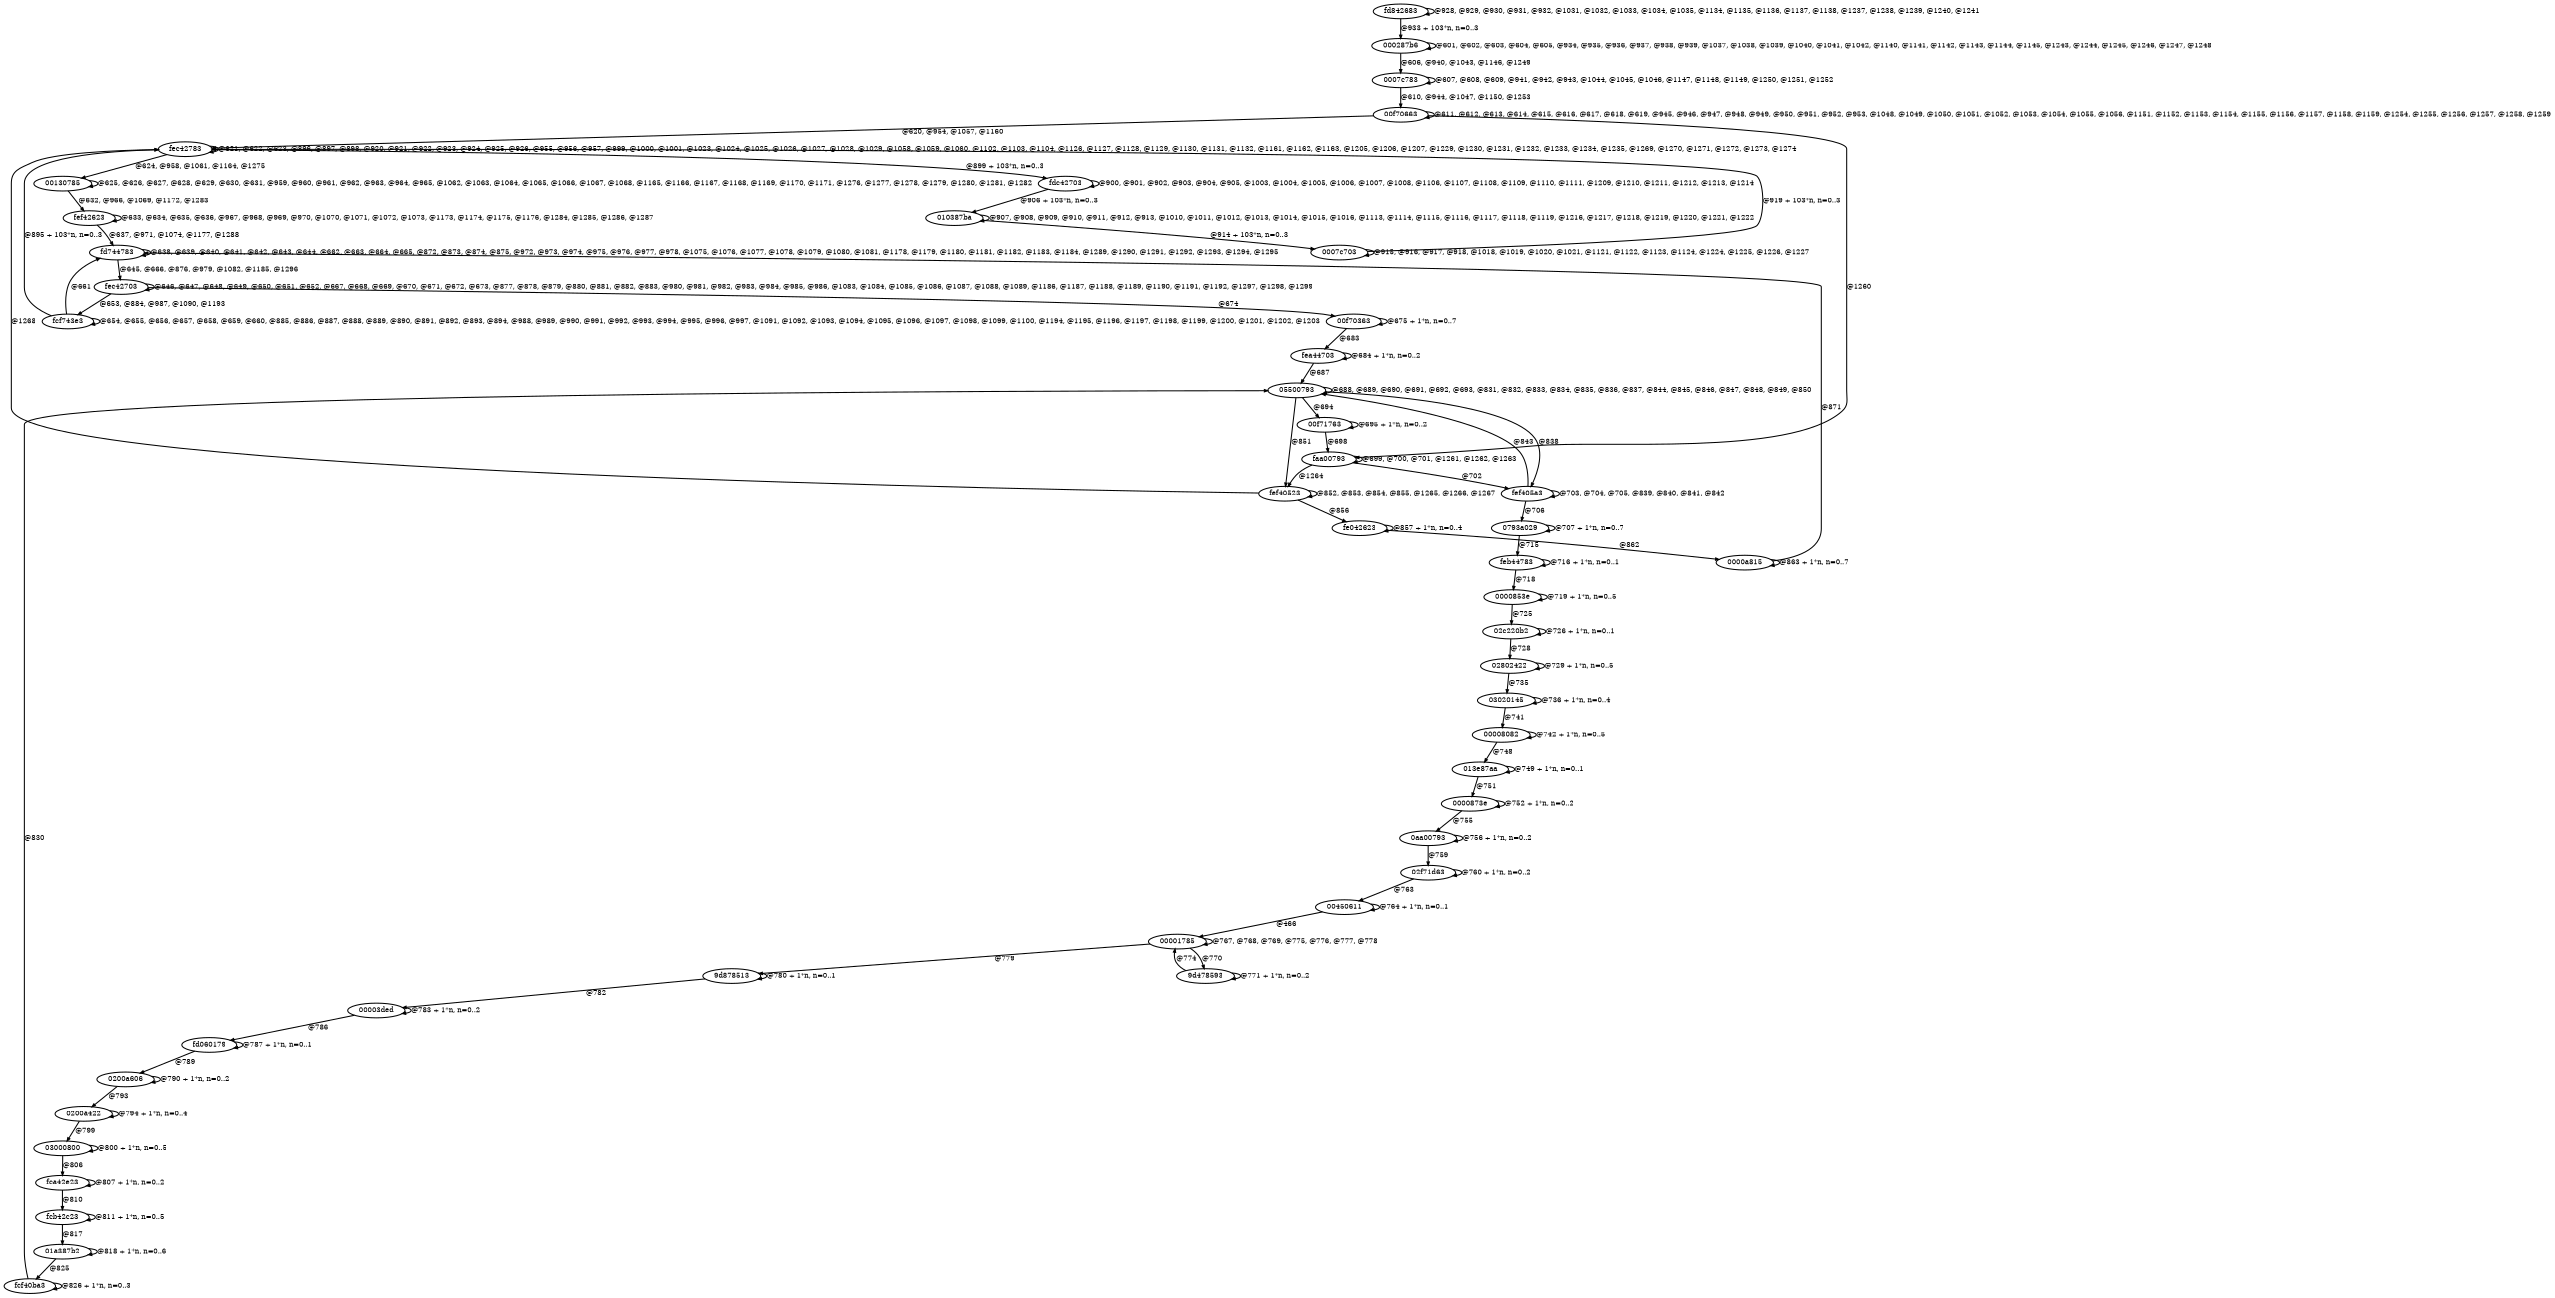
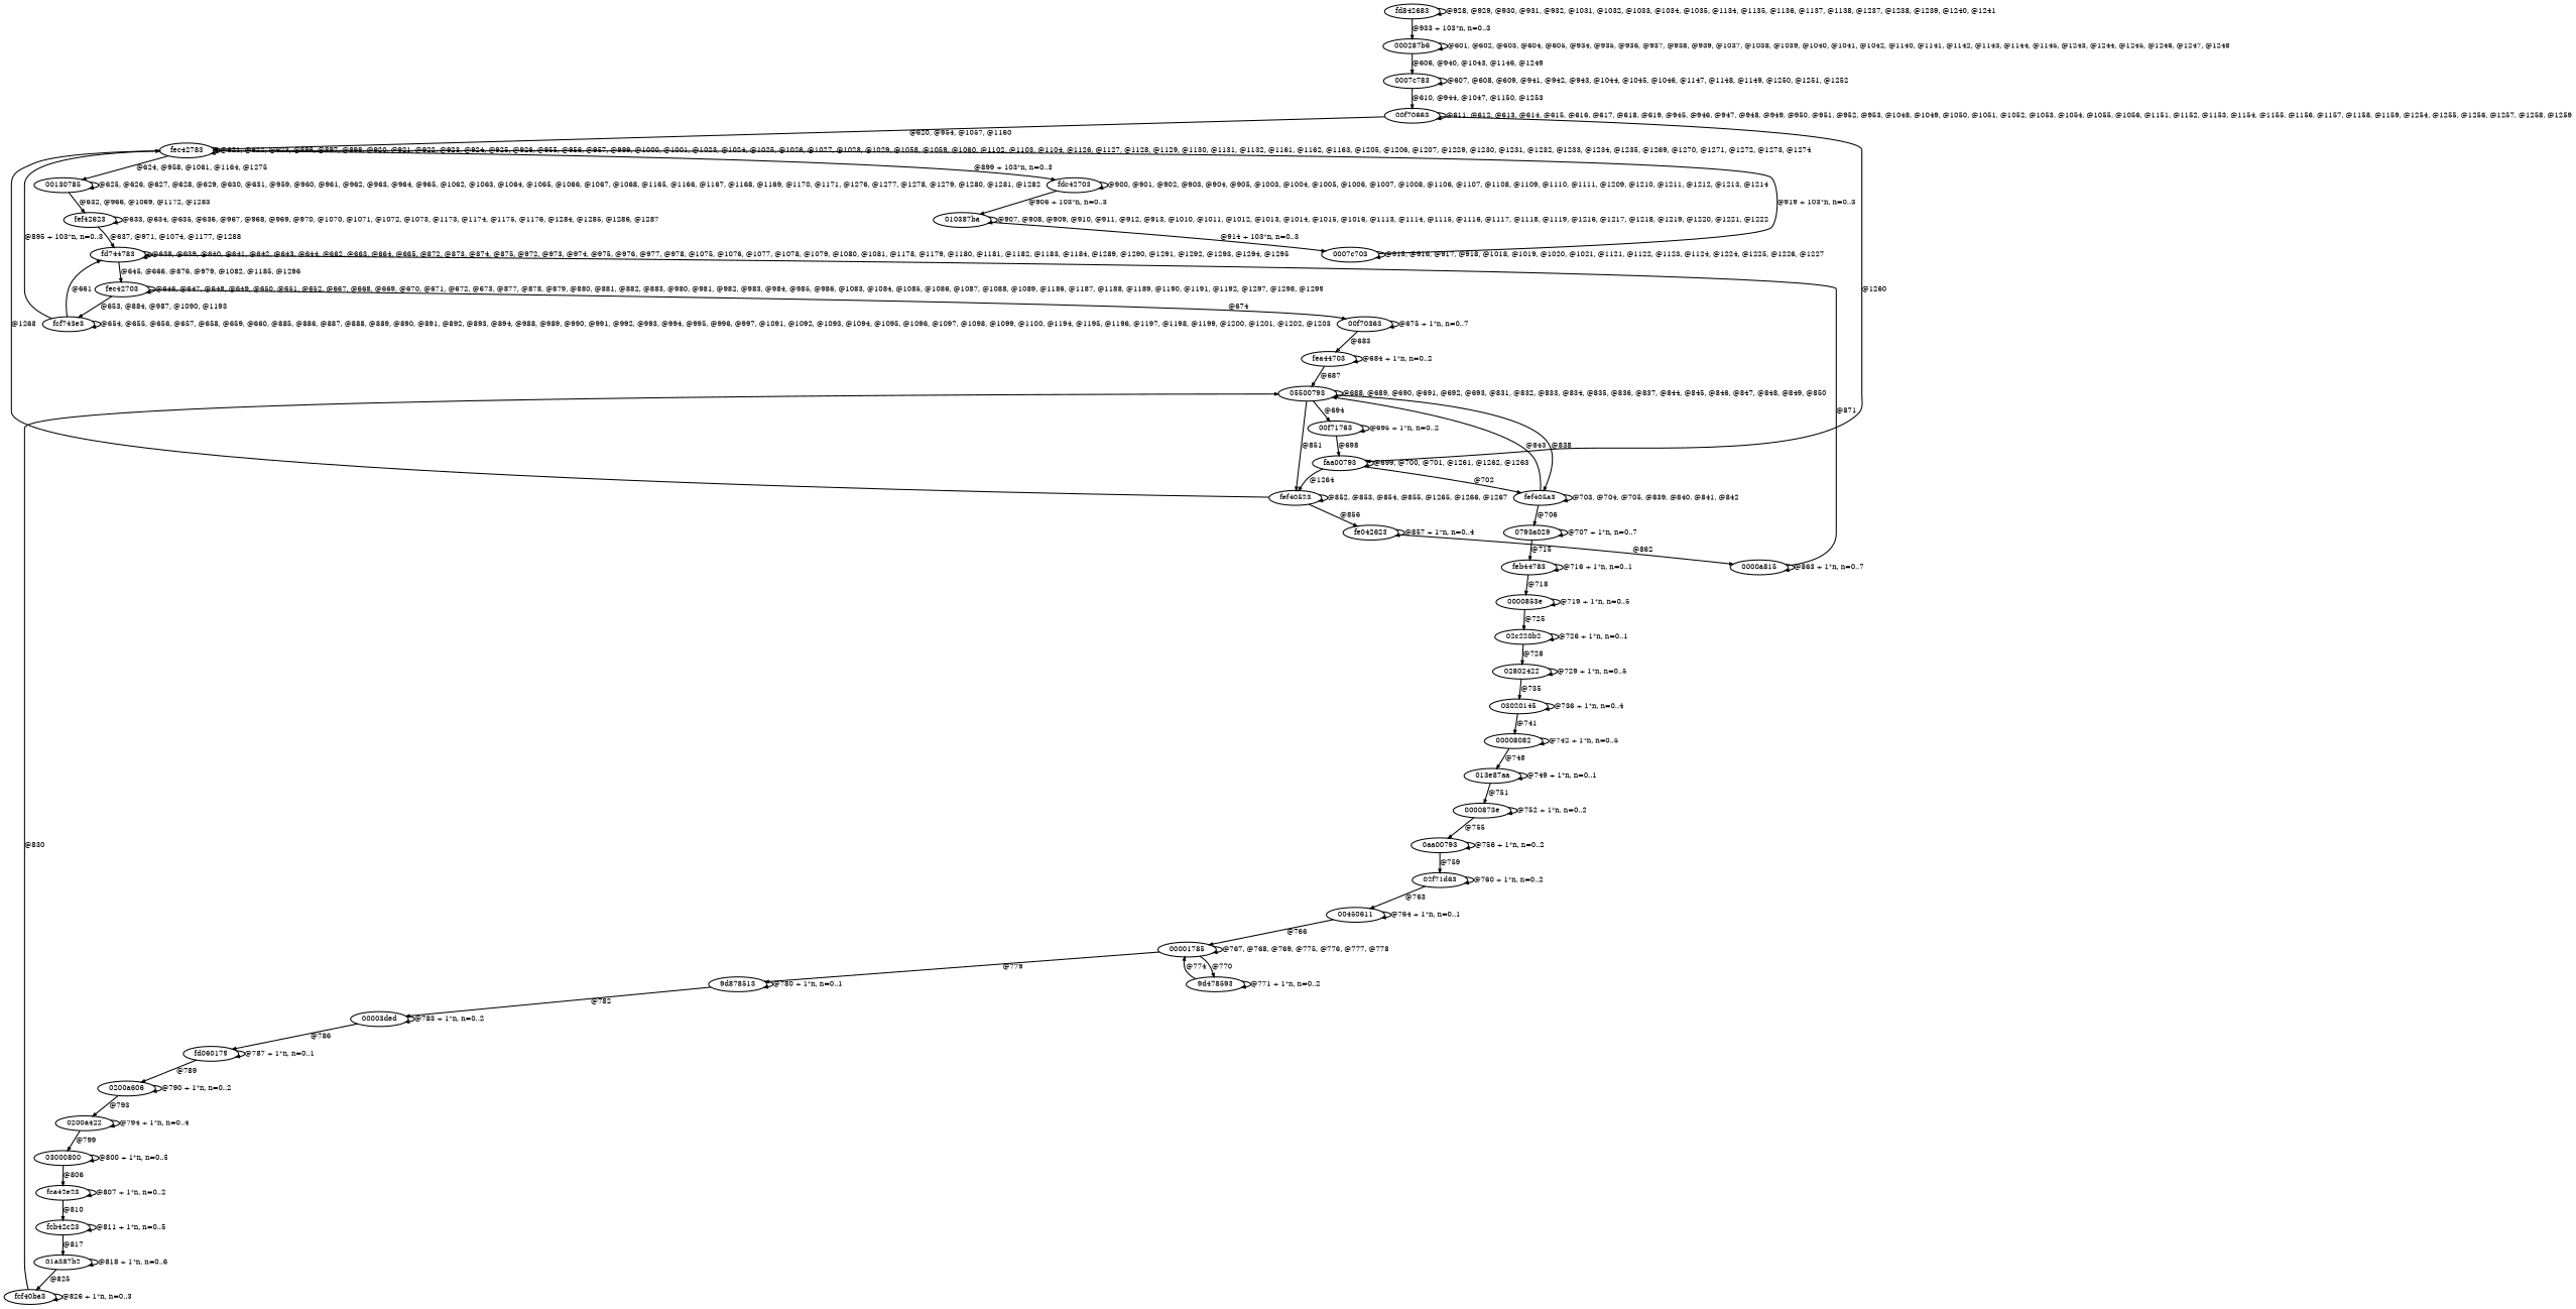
  digraph {
    node [fontsize=20 penwidth=3 shape=oval style=rounded]
    edge [arrowsize=1 color=black fontsize=20 penwidth=3 style=bold]
    n1 [label="000287b6"]
    "0007c783"
    "00f70663"
    fec42783
    faa00793
    00130785
    fdc42703
    fef405a3
    fef40523
    fef42623
    "010387ba"
    fd842683
    fd744783
    fec42703
    fcf743e3
    "00f70363"
    fea44703
    05500793
    "00f71763"
    "0793a029"
    fe042623
    feb44783
    "0000853e"
    "02c220b2"
    02802422
    03020145
    00008082
    "013e87aa"
    "0000873e"
    "0aa00793"
    "02f71d63"
    00450611
    00001785
    "9d478593"
    "9d878513"
    "00003ded"
    fd060179
    "0200a606"
    "0200a422"
    03000800
    fca42e23
    fcb42c23
    "01a387b2"
    fcf40ba3
    "0000a815"
    "0007c703"
    n1 -> n1 [label="@601, @602, @603, @604, @605, @934, @935, @936, @937, @938, @939, @1037, @1038, @1039, @1040, @1041, @1042, @1140, @1141, @1142, @1143, @1144, @1145, @1243, @1244, @1245, @1246, @1247, @1248"]
    n1 -> "0007c783" [label="@606, @940, @1043, @1146, @1249"]
    "0007c783" -> "0007c783" [label="@607, @608, @609, @941, @942, @943, @1044, @1045, @1046, @1147, @1148, @1149, @1250, @1251, @1252"]
    "0007c783" -> "00f70663" [label="@610, @944, @1047, @1150, @1253"]
    "00f70663" -> "00f70663" [label="@611, @612, @613, @614, @615, @616, @617, @618, @619, @945, @946, @947, @948, @949, @950, @951, @952, @953, @1048, @1049, @1050, @1051, @1052, @1053, @1054, @1055, @1056, @1151, @1152, @1153, @1154, @1155, @1156, @1157, @1158, @1159, @1254, @1255, @1256, @1257, @1258, @1259"]
    "00f70663" -> fec42783 [label="@620, @954, @1057, @1160"]
    "00f70663" -> faa00793 [label="@1260"]
    fec42783 -> fec42783 [label="@621, @622, @623, @896, @897, @898, @920, @921, @922, @923, @924, @925, @926, @955, @956, @957, @999, @1000, @1001, @1023, @1024, @1025, @1026, @1027, @1028, @1029, @1058, @1059, @1060, @1102, @1103, @1104, @1126, @1127, @1128, @1129, @1130, @1131, @1132, @1161, @1162, @1163, @1205, @1206, @1207, @1229, @1230, @1231, @1232, @1233, @1234, @1235, @1269, @1270, @1271, @1272, @1273, @1274"]
    fec42783 -> 00130785 [label="@624, @958, @1061, @1164, @1275"]
    fec42783 -> fdc42703 [label="@899 + 103*n, n=0..3"]
    faa00793 -> faa00793 [label="@699, @700, @701, @1261, @1262, @1263"]
    faa00793 -> fef405a3 [label="@702"]
    faa00793 -> fef40523 [label="@1264"]
    00130785 -> 00130785 [label="@625, @626, @627, @628, @629, @630, @631, @959, @960, @961, @962, @963, @964, @965, @1062, @1063, @1064, @1065, @1066, @1067, @1068, @1165, @1166, @1167, @1168, @1169, @1170, @1171, @1276, @1277, @1278, @1279, @1280, @1281, @1282"]
    00130785 -> fef42623 [label="@632, @966, @1069, @1172, @1283"]
    fdc42703 -> fdc42703 [label="@900, @901, @902, @903, @904, @905, @1003, @1004, @1005, @1006, @1007, @1008, @1106, @1107, @1108, @1109, @1110, @1111, @1209, @1210, @1211, @1212, @1213, @1214"]
    fdc42703 -> "010387ba" [label="@906 + 103*n, n=0..3"]
    fef405a3 -> fef405a3 [label="@703, @704, @705, @839, @840, @841, @842"]
    fef405a3 -> 05500793 [label="@843"]
    fef405a3 -> "0793a029" [label="@706"]
    fef40523 -> fec42783 [label="@1268"]
    fef40523 -> fef40523 [label="@852, @853, @854, @855, @1265, @1266, @1267"]
    fef40523 -> fe042623 [label="@856"]
    fef42623 -> fef42623 [label="@633, @634, @635, @636, @967, @968, @969, @970, @1070, @1071, @1072, @1073, @1173, @1174, @1175, @1176, @1284, @1285, @1286, @1287"]
    fef42623 -> fd744783 [label="@637, @971, @1074, @1177, @1288"]
    "010387ba" -> "010387ba" [label="@907, @908, @909, @910, @911, @912, @913, @1010, @1011, @1012, @1013, @1014, @1015, @1016, @1113, @1114, @1115, @1116, @1117, @1118, @1119, @1216, @1217, @1218, @1219, @1220, @1221, @1222"]
    "010387ba" -> "0007c703" [label="@914 + 103*n, n=0..3"]
    fd842683 -> n1 [label="@933 + 103*n, n=0..3"]
    fd842683 -> fd842683 [label="@928, @929, @930, @931, @932, @1031, @1032, @1033, @1034, @1035, @1134, @1135, @1136, @1137, @1138, @1237, @1238, @1239, @1240, @1241"]
    fd744783 -> fd744783 [label="@638, @639, @640, @641, @642, @643, @644, @662, @663, @664, @665, @872, @873, @874, @875, @972, @973, @974, @975, @976, @977, @978, @1075, @1076, @1077, @1078, @1079, @1080, @1081, @1178, @1179, @1180, @1181, @1182, @1183, @1184, @1289, @1290, @1291, @1292, @1293, @1294, @1295"]
    fd744783 -> fec42703 [label="@645, @666, @876, @979, @1082, @1185, @1296"]
    fec42703 -> fec42703 [label="@646, @647, @648, @649, @650, @651, @652, @667, @668, @669, @670, @671, @672, @673, @877, @878, @879, @880, @881, @882, @883, @980, @981, @982, @983, @984, @985, @986, @1083, @1084, @1085, @1086, @1087, @1088, @1089, @1186, @1187, @1188, @1189, @1190, @1191, @1192, @1297, @1298, @1299"]
    fec42703 -> fcf743e3 [label="@653, @884, @987, @1090, @1193"]
    fec42703 -> "00f70363" [label="@674"]
    fcf743e3 -> fec42783 [label="@895 + 103*n, n=0..3"]
    fcf743e3 -> fd744783 [label="@661"]
    fcf743e3 -> fcf743e3 [label="@654, @655, @656, @657, @658, @659, @660, @885, @886, @887, @888, @889, @890, @891, @892, @893, @894, @988, @989, @990, @991, @992, @993, @994, @995, @996, @997, @1091, @1092, @1093, @1094, @1095, @1096, @1097, @1098, @1099, @1100, @1194, @1195, @1196, @1197, @1198, @1199, @1200, @1201, @1202, @1203"]
    "00f70363" -> "00f70363" [label="@675 + 1*n, n=0..7"]
    "00f70363" -> fea44703 [label="@683"]
    fea44703 -> fea44703 [label="@684 + 1*n, n=0..2"]
    fea44703 -> 05500793 [label="@687"]
    05500793 -> fef405a3 [label="@838"]
    05500793 -> fef40523 [label="@851"]
    05500793 -> 05500793 [label="@688, @689, @690, @691, @692, @693, @831, @832, @833, @834, @835, @836, @837, @844, @845, @846, @847, @848, @849, @850"]
    05500793 -> "00f71763" [label="@694"]
    "00f71763" -> faa00793 [label="@698"]
    "00f71763" -> "00f71763" [label="@695 + 1*n, n=0..2"]
    "0793a029" -> "0793a029" [label="@707 + 1*n, n=0..7"]
    "0793a029" -> feb44783 [label="@715"]
    fe042623 -> fe042623 [label="@857 + 1*n, n=0..4"]
    fe042623 -> "0000a815" [label="@862"]
    feb44783 -> feb44783 [label="@716 + 1*n, n=0..1"]
    feb44783 -> "0000853e" [label="@718"]
    "0000853e" -> "0000853e" [label="@719 + 1*n, n=0..5"]
    "0000853e" -> "02c220b2" [label="@725"]
    "02c220b2" -> "02c220b2" [label="@726 + 1*n, n=0..1"]
    "02c220b2" -> 02802422 [label="@728"]
    02802422 -> 02802422 [label="@729 + 1*n, n=0..5"]
    02802422 -> 03020145 [label="@735"]
    03020145 -> 03020145 [label="@736 + 1*n, n=0..4"]
    03020145 -> 00008082 [label="@741"]
    00008082 -> 00008082 [label="@742 + 1*n, n=0..5"]
    00008082 -> "013e87aa" [label="@748"]
    "013e87aa" -> "013e87aa" [label="@749 + 1*n, n=0..1"]
    "013e87aa" -> "0000873e" [label="@751"]
    "0000873e" -> "0000873e" [label="@752 + 1*n, n=0..2"]
    "0000873e" -> "0aa00793" [label="@755"]
    "0aa00793" -> "0aa00793" [label="@756 + 1*n, n=0..2"]
    "0aa00793" -> "02f71d63" [label="@759"]
    "02f71d63" -> "02f71d63" [label="@760 + 1*n, n=0..2"]
    "02f71d63" -> 00450611 [label="@763"]
    00450611 -> 00450611 [label="@764 + 1*n, n=0..1"]
-   00450611 -> 00001785 [label="@466"]
+   00450611 -> 00001785 [label="@766"]
    00001785 -> 00001785 [label="@767, @768, @769, @775, @776, @777, @778"]
    00001785 -> "9d478593" [label="@770"]
    00001785 -> "9d878513" [label="@779"]
    "9d478593" -> 00001785 [label="@774"]
    "9d478593" -> "9d478593" [label="@771 + 1*n, n=0..2"]
    "9d878513" -> "9d878513" [label="@780 + 1*n, n=0..1"]
    "9d878513" -> "00003ded" [label="@782"]
    "00003ded" -> "00003ded" [label="@783 + 1*n, n=0..2"]
    "00003ded" -> fd060179 [label="@786"]
    fd060179 -> fd060179 [label="@787 + 1*n, n=0..1"]
    fd060179 -> "0200a606" [label="@789"]
    "0200a606" -> "0200a606" [label="@790 + 1*n, n=0..2"]
    "0200a606" -> "0200a422" [label="@793"]
    "0200a422" -> "0200a422" [label="@794 + 1*n, n=0..4"]
    "0200a422" -> 03000800 [label="@799"]
    03000800 -> 03000800 [label="@800 + 1*n, n=0..5"]
    03000800 -> fca42e23 [label="@806"]
    fca42e23 -> fca42e23 [label="@807 + 1*n, n=0..2"]
    fca42e23 -> fcb42c23 [label="@810"]
    fcb42c23 -> fcb42c23 [label="@811 + 1*n, n=0..5"]
    fcb42c23 -> "01a387b2" [label="@817"]
    "01a387b2" -> "01a387b2" [label="@818 + 1*n, n=0..6"]
    "01a387b2" -> fcf40ba3 [label="@825"]
    fcf40ba3 -> 05500793 [label="@830"]
    fcf40ba3 -> fcf40ba3 [label="@826 + 1*n, n=0..3"]
    "0000a815" -> fd744783 [label="@871"]
    "0000a815" -> "0000a815" [label="@863 + 1*n, n=0..7"]
    "0007c703" -> fec42783 [label="@919 + 103*n, n=0..3"]
    "0007c703" -> "0007c703" [label="@915, @916, @917, @918, @1018, @1019, @1020, @1021, @1121, @1122, @1123, @1124, @1224, @1225, @1226, @1227"]
  }
